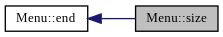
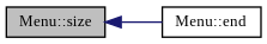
  digraph {
    rankdir=LR
    fontname="Liberation Serif"
    node [color=black fontname="Liberation Serif" fontsize=10 shape=record style=filled]
    n1 [fillcolor=grey75 fontcolor=black height=0.2 label="Menu::size" width=0.4]
    n2 [fillcolor=white height=0.2 label="Menu::end" width=0.4]
-   n2 -> n1 [color=midnightblue dir=back fontname="Liberation Serif" fontsize=10 labelfontname=Helvetica labelfontsize=10 style=solid]
+   n1 -> n2 [color=midnightblue dir=back fontname="Liberation Serif" fontsize=10 labelfontname=Helvetica labelfontsize=10 style=solid]
  }
